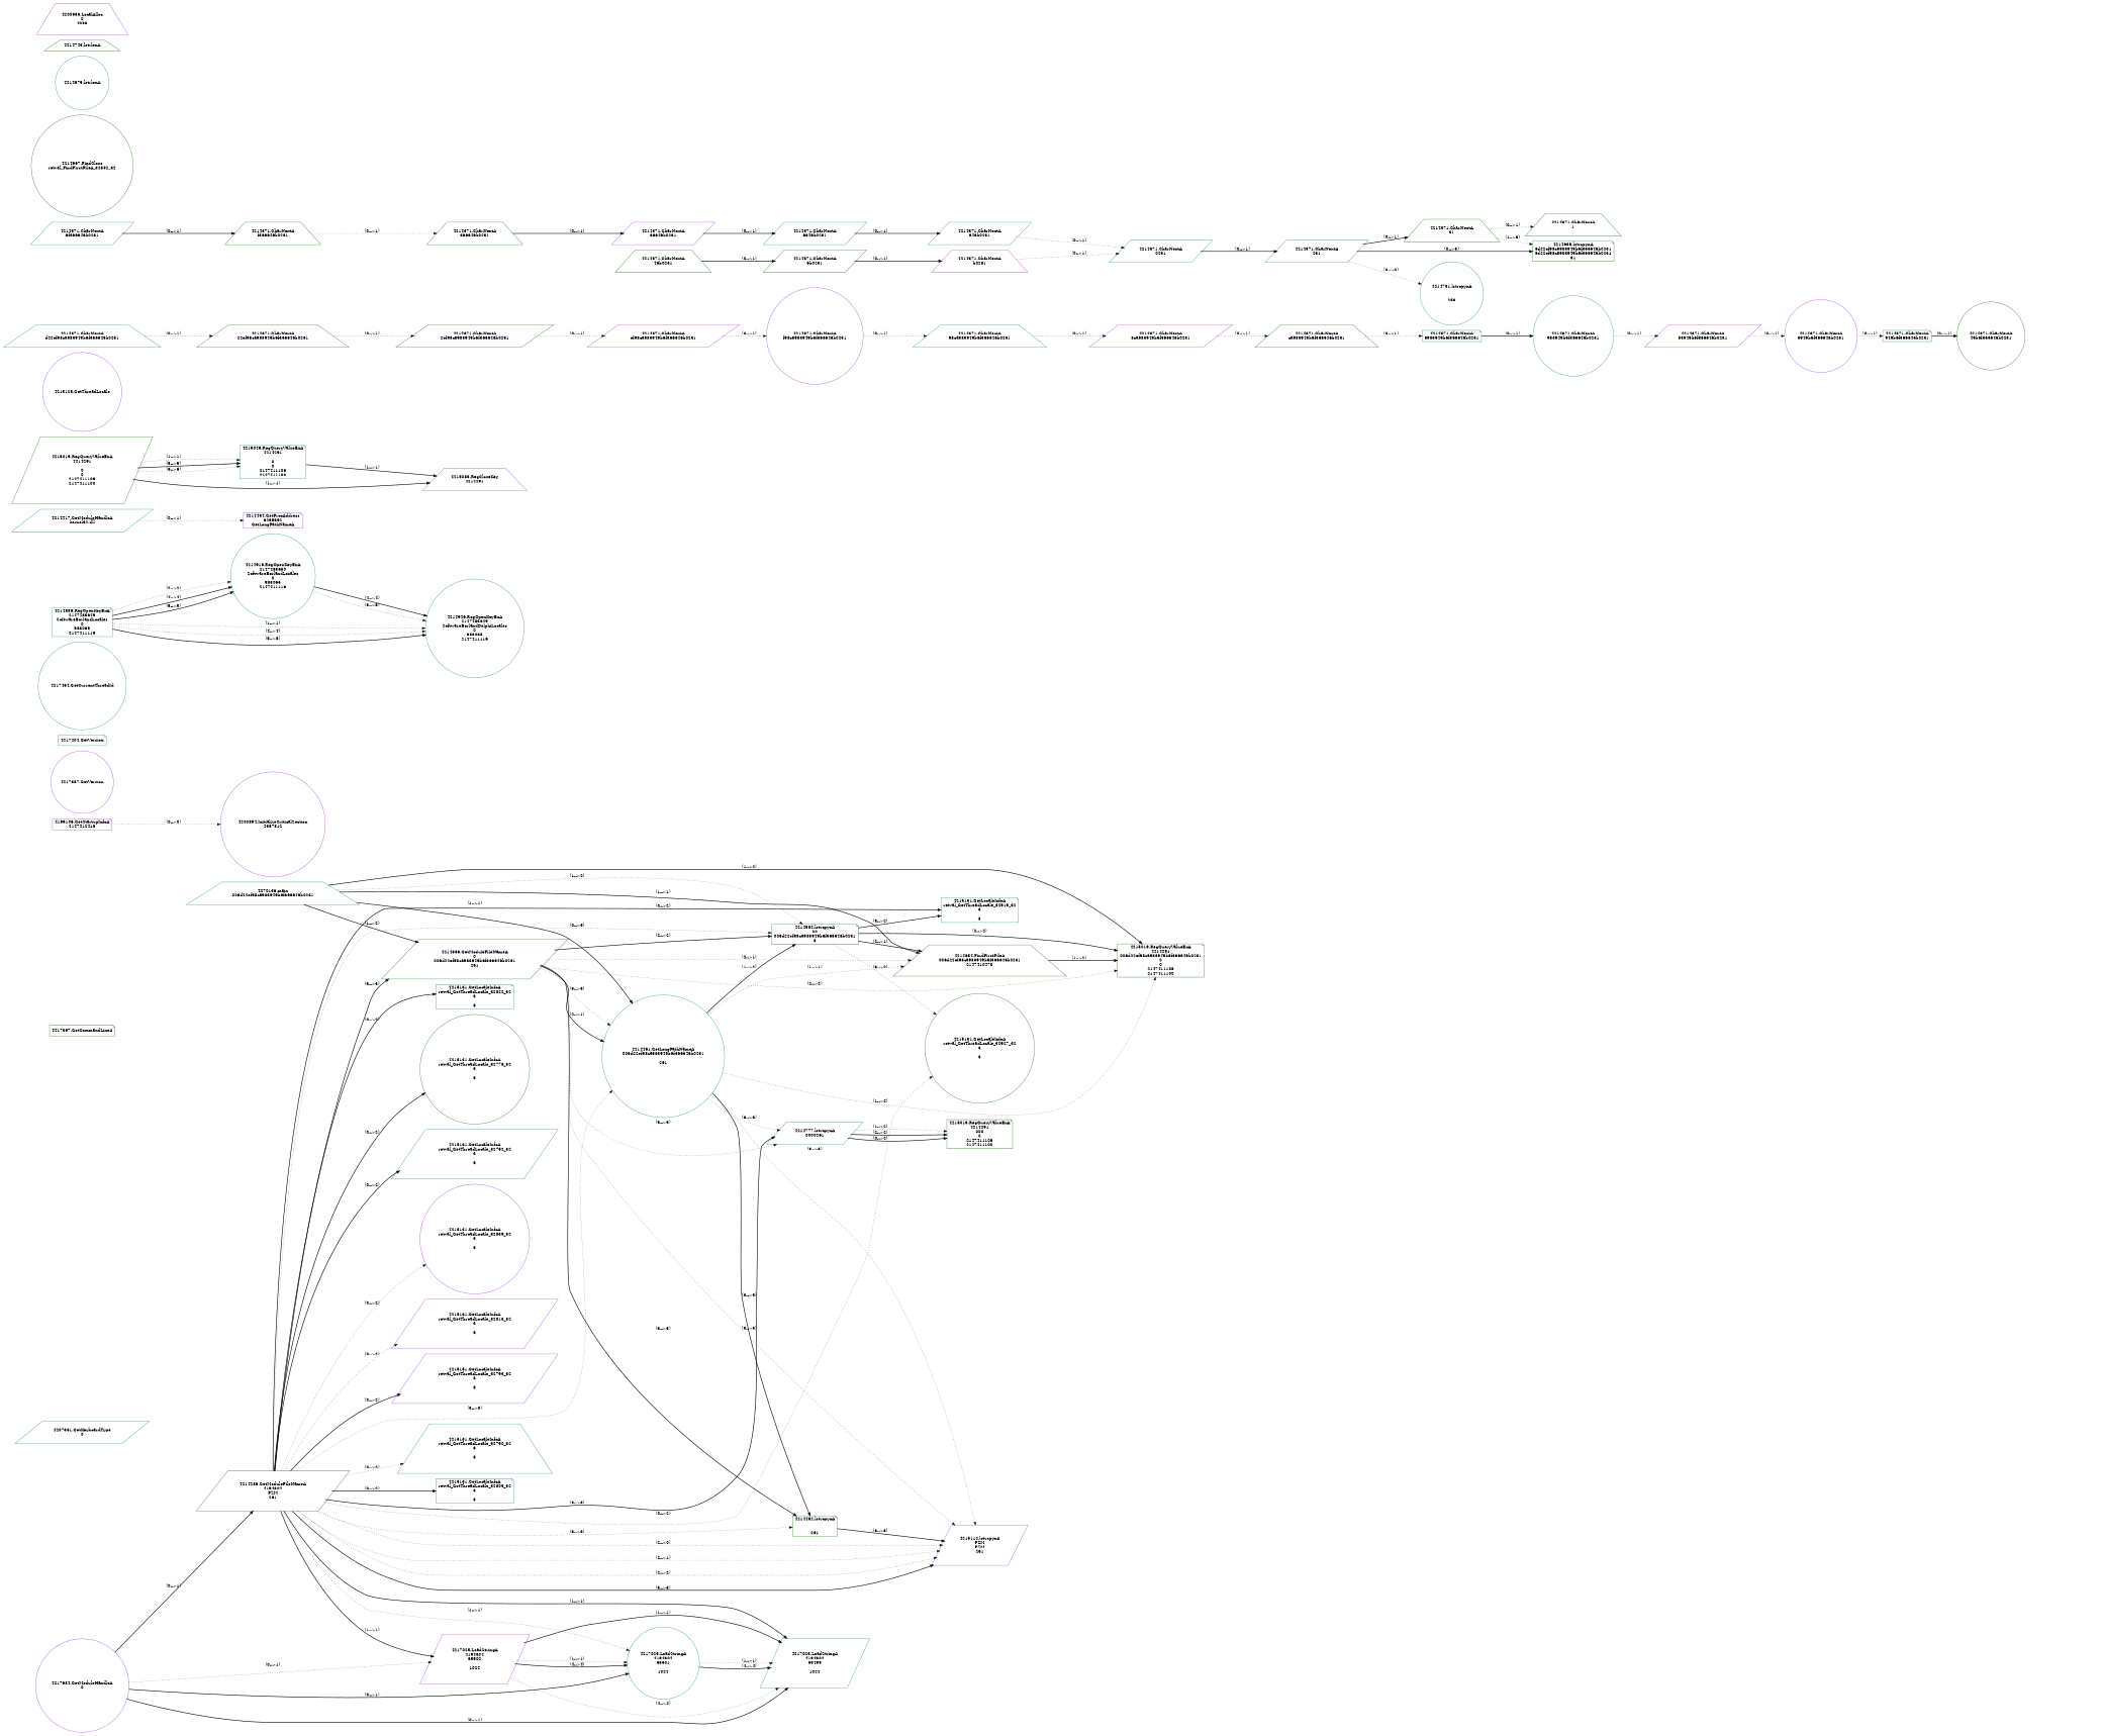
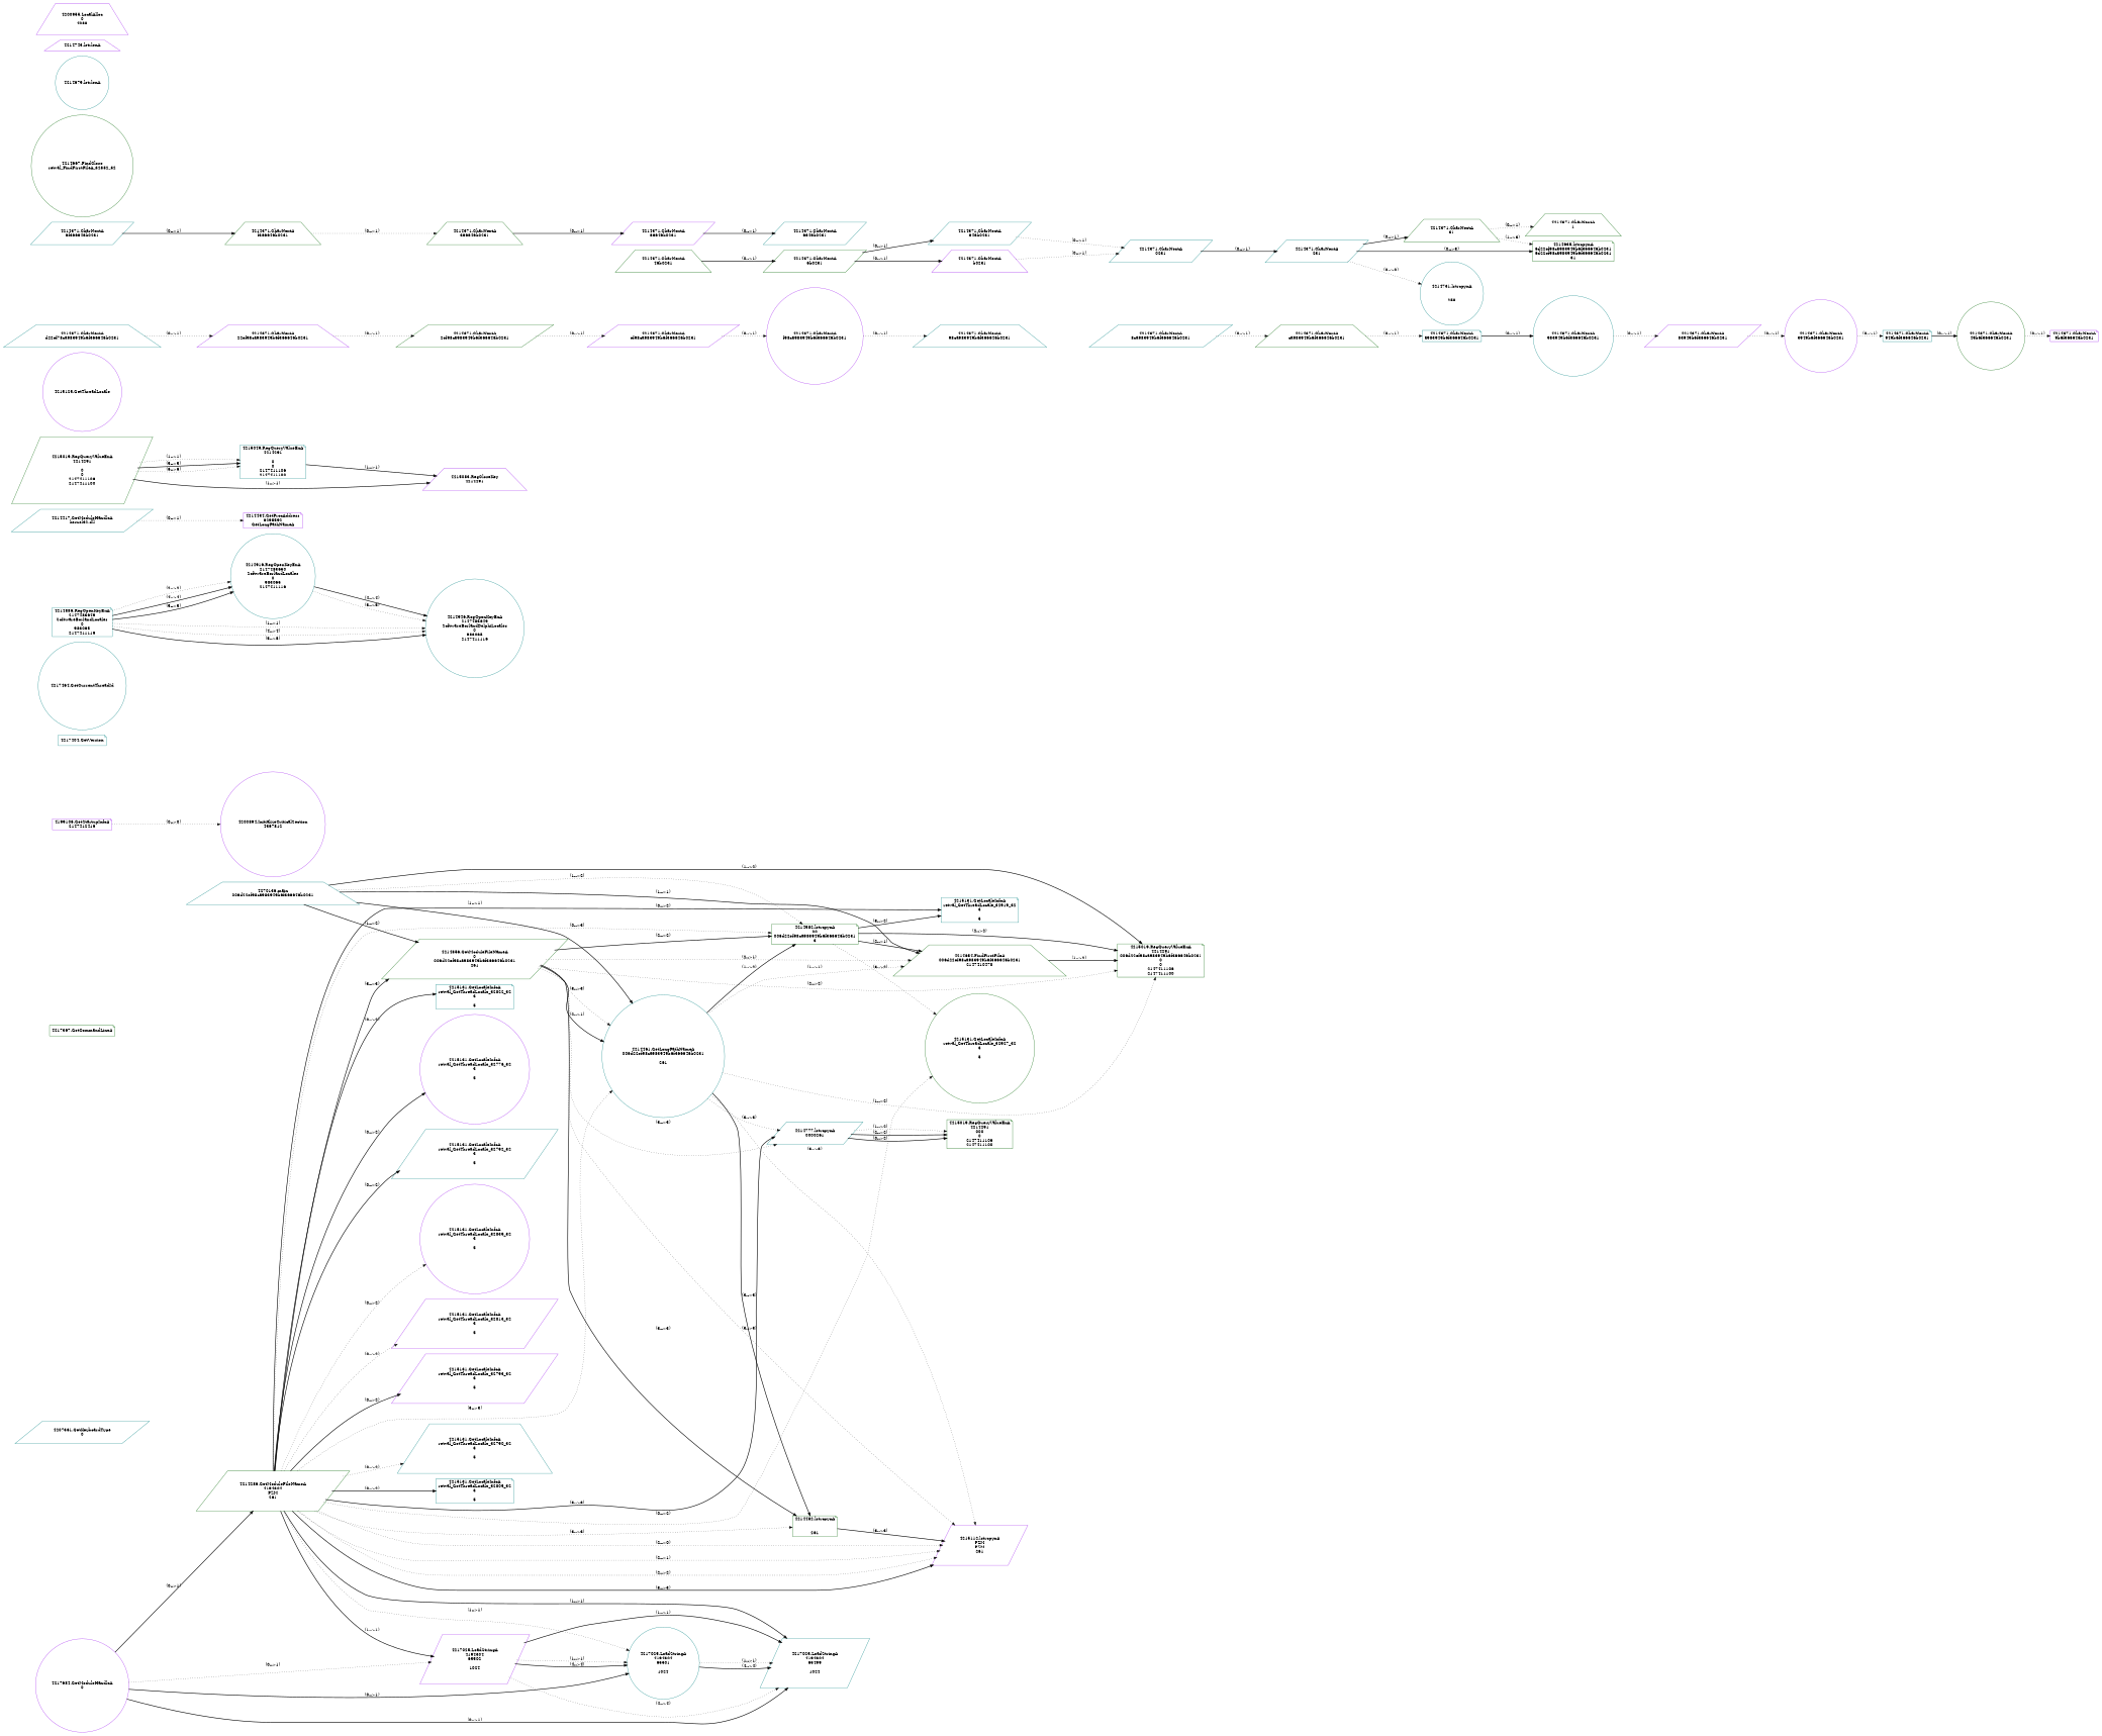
  digraph {
    rankdir=LR
    node [color=teal shape=parallelogram]
    edge [style=dotted]
    n1 [label="4270136.main\n006d22ef98ca983949b6f366646b0231" shape=trapezium]
    n2 [color=darkgreen label="4214856.GetModuleFileNameA\n0\n006d22ef98ca983949b6f366646b0231\n261"]
    n3 [label="4214461.GetLongPathNameA\n006d22ef98ca983949b6f366646b0231\n\n261" shape=circle]
    n4 [color=darkgreen label="4214582.lstrcpynA\n00\n006d22ef98ca983949b6f366646b0231\n3" shape=note]
    n5 [color=darkgreen label="4214654.FindFirstFileA\n006d22ef98ca983949b6f366646b0231\n2147410478" shape=trapezium]
    n6 [color=darkgreen label="4215019.RegQueryValueExA\n4214291\n006d22ef98ca983949b6f366646b0231\n0\n0\n2147411106\n2147411100" shape=note]
    n7 [color=darkgreen label="4214482.lstrcpynA\n\n\n261" shape=note]
    n8 [color=purple label="4215112.lstrcpynA\nPZM\nPZM\n261"]
    n9 [label="4214777.lstrcpynA\n0000261"]
    n10 [label="4215131.GetLocaleInfoA\nretval_GetThreadLocale_32919_32\n3\n\n5" shape=note]
    n11 [color=darkgreen label="4215131.GetLocaleInfoA\nretval_GetThreadLocale_32927_32\n3\n\n5" shape=circle]
    n12 [color=purple label="4217684.GetModuleHandleA\n0" shape=circle]
    n13 [color=darkgreen label="4214286.GetModuleFileNameA\n4194304\nPZM\n261"]
    n14 [color=purple label="4217025.LoadStringA\n4194304\n65502\n\n1024"]
    n15 [label="4217025.LoadStringA\n4194304\n65501\n\n1024" shape=circle]
    n16 [label="4217025.LoadStringA\n4194304\n65499\n\n1024"]
    n17 [label="4215131.GetLocaleInfoA\nretval_GetThreadLocale_32822_32\n3\n\n5" shape=note]
-   n18 [color=darkgreen label="4215131.GetLocaleInfoA\nretval_GetThreadLocale_32776_32\n3\n\n5" shape=circle]
+   n18 [color=purple label="4215131.GetLocaleInfoA\nretval_GetThreadLocale_32776_32\n3\n\n5" shape=circle]
    n19 [label="4215131.GetLocaleInfoA\nretval_GetThreadLocale_32792_32\n3\n\n5"]
    n20 [color=purple label="4215131.GetLocaleInfoA\nretval_GetThreadLocale_32839_32\n3\n\n5" shape=circle]
    n21 [color=purple label="4215131.GetLocaleInfoA\nretval_GetThreadLocale_32813_32\n3\n\n5"]
    n22 [color=purple label="4215131.GetLocaleInfoA\nretval_GetThreadLocale_32793_32\n3\n\n5"]
    n23 [label="4215131.GetLocaleInfoA\nretval_GetThreadLocale_32790_32\n3\n\n5" shape=trapezium]
    n24 [label="4215131.GetLocaleInfoA\nretval_GetThreadLocale_32805_32\n3\n\n5" shape=note]
    n25 [label="4207361.GetKeyboardType\n0"]
    n26 [color=darkgreen label="4217367.GetCommandLineA\n" shape=note]
    n27 [color=purple label="4199106.GetStartupInfoA\n2147412416" shape=note]
    n28 [color=purple label="4200894.InitializeCriticalSection\n4367812" shape=circle]
-   n29 [color=purple label="4217387.GetVersion\n" shape=circle]
    n30 [label="4217404.GetVersion\n" shape=note]
    n31 [label="4217464.GetCurrentThreadId\n" shape=circle]
    n32 [color=darkgreen label="4215019.RegQueryValueExA\n4214291\n000\n0\n2147411106\n2147411100" shape=note]
    n33 [label="4214886.RegOpenKeyExA\n2147483649\nSoftware\Borland\Locales\n0\n983065\n2147411116" shape=note]
    n34 [label="4214916.RegOpenKeyExA\n2147483650\nSoftware\Borland\Locales\n0\n983065\n2147411116" shape=circle]
    n35 [label="4214946.RegOpenKeyExA\n2147483649\nSoftware\Borland\Delphi\Locales\n0\n983065\n2147411116" shape=circle]
    n36 [label="4214417.GetModuleHandleA\nkernel32.dll"]
    n37 [color=purple label="4214434.GetProcAddress\n6295592\nGetLongPathNameA" shape=note]
    n38 [color=darkgreen label="4215019.RegQueryValueExA\n4214291\n\n0\n0\n2147411106\n2147411100"]
    n39 [label="4215049.RegQueryValueExA\n4214291\n\n0\n0\n2147411106\n2147411100" shape=note]
    n40 [color=purple label="4215083.RegCloseKey\n4214291" shape=trapezium]
    n41 [color=purple label="4215125.GetThreadLocale\n" shape=circle]
-   n42 [label="4214371.CharNextA\nd22ef98ca983949b6f366646b0231" shape=trapezium]
-   n43 [color=darkgreen label="4214371.CharNextA\n22ef98ca983949b6f366646b0231" shape=trapezium]
+   n42 [label="4214371.CharNextA\nd22ef78ca983949b6f366646b0231" shape=trapezium]
+   n43 [color=purple label="4214371.CharNextA\n22ef98ca983949b6f366646b0231" shape=trapezium]
    n44 [color=darkgreen label="4214371.CharNextA\n2ef98ca983949b6f366646b0231"]
    n45 [color=purple label="4214371.CharNextA\nef98ca983949b6f366646b0231"]
    n46 [color=purple label="4214371.CharNextA\nf98ca983949b6f366646b0231" shape=circle]
    n47 [label="4214371.CharNextA\n98ca983949b6f366646b0231" shape=trapezium]
-   n48 [color=purple label="4214371.CharNextA\n8ca983949b6f366646b0231"]
+   n48 [label="4214371.CharNextA\n8ca983949b6f366646b0231"]
    n49 [color=darkgreen label="4214371.CharNextA\nca983949b6f366646b0231" shape=trapezium]
    n50 [label="4214371.CharNextA\na983949b6f366646b0231" shape=note]
    n51 [label="4214371.CharNextA\n983949b6f366646b0231" shape=circle]
    n52 [color=purple label="4214371.CharNextA\n83949b6f366646b0231"]
    n53 [color=purple label="4214371.CharNextA\n3949b6f366646b0231" shape=circle]
    n54 [label="4214371.CharNextA\n949b6f366646b0231" shape=note]
    n55 [color=darkgreen label="4214371.CharNextA\n49b6f366646b0231" shape=circle]
+   n56 [color=purple label="4214371.CharNextA\n9b6f366646b0231" shape=note]
    n57 [label="4214371.CharNextA\n6f366646b0231"]
    n58 [color=darkgreen label="4214371.CharNextA\nf366646b0231" shape=trapezium]
    n59 [color=darkgreen label="4214371.CharNextA\n366646b0231" shape=trapezium]
    n60 [color=purple label="4214371.CharNextA\n66646b0231"]
    n61 [label="4214371.CharNextA\n6646b0231"]
    n62 [label="4214371.CharNextA\n646b0231"]
    n63 [label="4214371.CharNextA\n0231"]
    n64 [color=darkgreen label="4214371.CharNextA\n46b0231" shape=trapezium]
    n65 [color=darkgreen label="4214371.CharNextA\n6b0231"]
    n66 [color=purple label="4214371.CharNextA\nb0231" shape=trapezium]
    n67 [label="4214371.CharNextA\n231"]
    n68 [color=darkgreen label="4214371.CharNextA\n31" shape=trapezium]
    n69 [color=darkgreen label="4214635.lstrcpynA\n6d22ef98ca983949b6f366646b0231\n6d22ef98ca983949b6f366646b0231\n31" shape=note]
    n70 [label="4214731.lstrcpynA\n\n\n258" shape=circle]
    n71 [color=darkgreen label="4214371.CharNextA\n1" shape=trapezium]
    n72 [color=darkgreen label="4214667.FindClose\nretval_FindFirstFileA_32882_32" shape=circle]
    n73 [label="4214679.lstrlenA\n" shape=circle]
-   n74 [color=darkgreen label="4214743.lstrlenA\n" shape=trapezium]
+   n74 [color=purple label="4214743.lstrlenA\n" shape=trapezium]
    n75 [color=purple label="4200955.LocalAlloc\n0\n4088" shape=trapezium]
    n1 -> n2 [label="(1-->2)" style=bold]
    n1 -> n3 [label="(1-->1)" style=bold]
    n1 -> n4 [label="(1-->2)"]
    n1 -> n5 [label="(1-->1)" style=bold]
    n1 -> n6 [label="(1-->2)" style=bold]
    n2 -> n3 [label="(2-->1)" style=bold]
    n2 -> n3 [label="(3-->3)"]
    n2 -> n4 [label="(2-->2)" style=bold]
    n2 -> n5 [label="(2-->1)"]
    n2 -> n6 [label="(2-->2)"]
    n2 -> n7 [label="(3-->3)" style=bold]
    n2 -> n8 [label="(3-->3)"]
    n2 -> n9 [label="(3-->3)"]
    n3 -> n4 [label="(1-->2)" style=bold]
    n3 -> n5 [label="(1-->1)"]
    n3 -> n6 [label="(1-->2)"]
    n3 -> n7 [label="(3-->3)" style=bold]
    n3 -> n8 [label="(3-->3)"]
    n3 -> n9 [label="(3-->3)"]
    n4 -> n5 [label="(2-->1)" style=bold]
    n4 -> n6 [label="(2-->2)" style=bold]
    n4 -> n10 [label="(3-->2)" style=bold]
    n4 -> n11 [label="(3-->2)"]
    n5 -> n6 [label="(1-->2)" style=bold]
    n7 -> n8 [label="(3-->3)" style=bold]
    n9 -> n32 [label="(1-->2)"]
    n9 -> n32 [label="(2-->2)" style=bold]
    n9 -> n32 [label="(0-->2)" style=bold]
    n12 -> n13 [label="(0-->1)" style=bold]
    n12 -> n14 [label="(0-->1)"]
    n12 -> n15 [label="(0-->1)" style=bold]
    n12 -> n16 [label="(0-->1)" style=bold]
    n13 -> n2 [label="(3-->3)" style=bold]
    n13 -> n3 [label="(3-->3)"]
    n13 -> n4 [label="(0-->3)"]
    n13 -> n7 [label="(3-->3)"]
    n13 -> n8 [label="(2-->1)"]
    n13 -> n8 [label="(2-->2)"]
    n13 -> n8 [label="(3-->3)" style=bold]
    n13 -> n8 [label="(2-->0)"]
    n13 -> n9 [label="(3-->3)" style=bold]
    n13 -> n10 [label="(0-->2)" style=bold]
    n13 -> n11 [label="(0-->2)"]
    n13 -> n14 [label="(1-->1)" style=bold]
    n13 -> n15 [label="(1-->1)"]
    n13 -> n16 [label="(1-->1)" style=bold]
    n13 -> n17 [label="(0-->2)" style=bold]
    n13 -> n18 [label="(0-->2)" style=bold]
    n13 -> n19 [label="(0-->2)" style=bold]
    n13 -> n20 [label="(0-->2)"]
    n13 -> n21 [label="(0-->2)"]
    n13 -> n22 [label="(0-->2)" style=bold]
    n13 -> n23 [label="(0-->2)"]
    n13 -> n24 [label="(0-->2)" style=bold]
    n14 -> n15 [label="(1-->1)"]
    n14 -> n15 [label="(4-->4)" style=bold]
    n14 -> n16 [label="(1-->1)" style=bold]
    n14 -> n16 [label="(4-->4)"]
    n15 -> n16 [label="(1-->1)"]
    n15 -> n16 [label="(4-->4)" style=bold]
    n27 -> n28 [label="(0-->0)"]
    n33 -> n34 [label="(2-->2)"]
    n33 -> n34 [label="(4-->4)" style=bold]
    n33 -> n34 [label="(5-->5)" style=bold]
    n33 -> n35 [label="(1-->1)"]
    n33 -> n35 [label="(4-->4)"]
    n33 -> n35 [label="(5-->5)" style=bold]
    n34 -> n35 [label="(4-->4)" style=bold]
    n34 -> n35 [label="(5-->5)"]
    n36 -> n37 [label="(0-->1)"]
    n38 -> n39 [label="(1-->1)"]
    n38 -> n39 [label="(5-->5)" style=bold]
    n38 -> n39 [label="(6-->6)"]
    n38 -> n40 [label="(1-->1)" style=bold]
    n39 -> n40 [label="(1-->1)" style=bold]
    n42 -> n43 [label="(0-->1)"]
    n43 -> n44 [label="(0-->1)"]
    n44 -> n45 [label="(0-->1)"]
    n45 -> n46 [label="(0-->1)"]
    n46 -> n47 [label="(0-->1)"]
-   n47 -> n48 [label="(0-->1)"]
    n48 -> n49 [label="(0-->1)"]
    n49 -> n50 [label="(0-->1)"]
    n50 -> n51 [label="(0-->1)" style=bold]
    n51 -> n52 [label="(0-->1)"]
    n52 -> n53 [label="(0-->1)"]
    n53 -> n54 [label="(0-->1)"]
    n54 -> n55 [label="(0-->1)" style=bold]
+   n55 -> n56 [label="(0-->1)"]
    n57 -> n58 [label="(0-->1)" style=bold]
    n58 -> n59 [label="(0-->1)"]
    n59 -> n60 [label="(0-->1)" style=bold]
    n60 -> n61 [label="(0-->1)" style=bold]
-   n61 -> n62 [label="(0-->1)" style=bold]
+   n65 -> n62 [label="(0-->1)" style=bold]
    n62 -> n63 [label="(0-->1)"]
    n63 -> n67 [label="(0-->1)" style=bold]
    n64 -> n65 [label="(0-->1)" style=bold]
    n65 -> n66 [label="(0-->1)" style=bold]
    n66 -> n63 [label="(0-->1)"]
    n67 -> n68 [label="(0-->1)" style=bold]
    n67 -> n69 [label="(0-->3)" style=bold]
    n67 -> n70 [label="(0-->0)"]
    n68 -> n69 [label="(1-->3)"]
    n68 -> n71 [label="(0-->1)"]
  }
